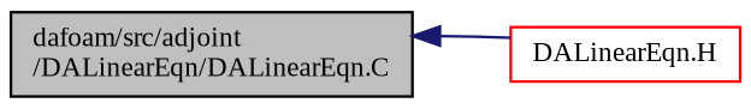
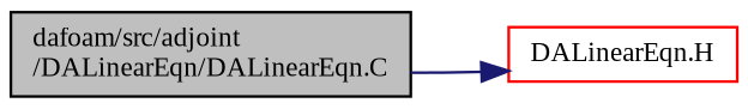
  digraph {
    rankdir=LR
    fontname="Liberation Serif"
    node [fontname="Liberation Serif" fontsize=10 shape=record]
    n1 [color=black fillcolor=grey75 fontcolor=black height=0.2 label="dafoam/src/adjoint\l/DALinearEqn/DALinearEqn.C" style=filled width=0.4]
    n2 [color=red height=0.2 label="DALinearEqn.H" width=0.4]
-   n2 -> n1 [color=midnightblue fontname="Liberation Serif" fontsize=10 labelfontname=Helvetica labelfontsize=10 style=solid]
+   n1 -> n2 [color=midnightblue fontname="Liberation Serif" fontsize=10 labelfontname=Helvetica labelfontsize=10 style=solid]
  }
